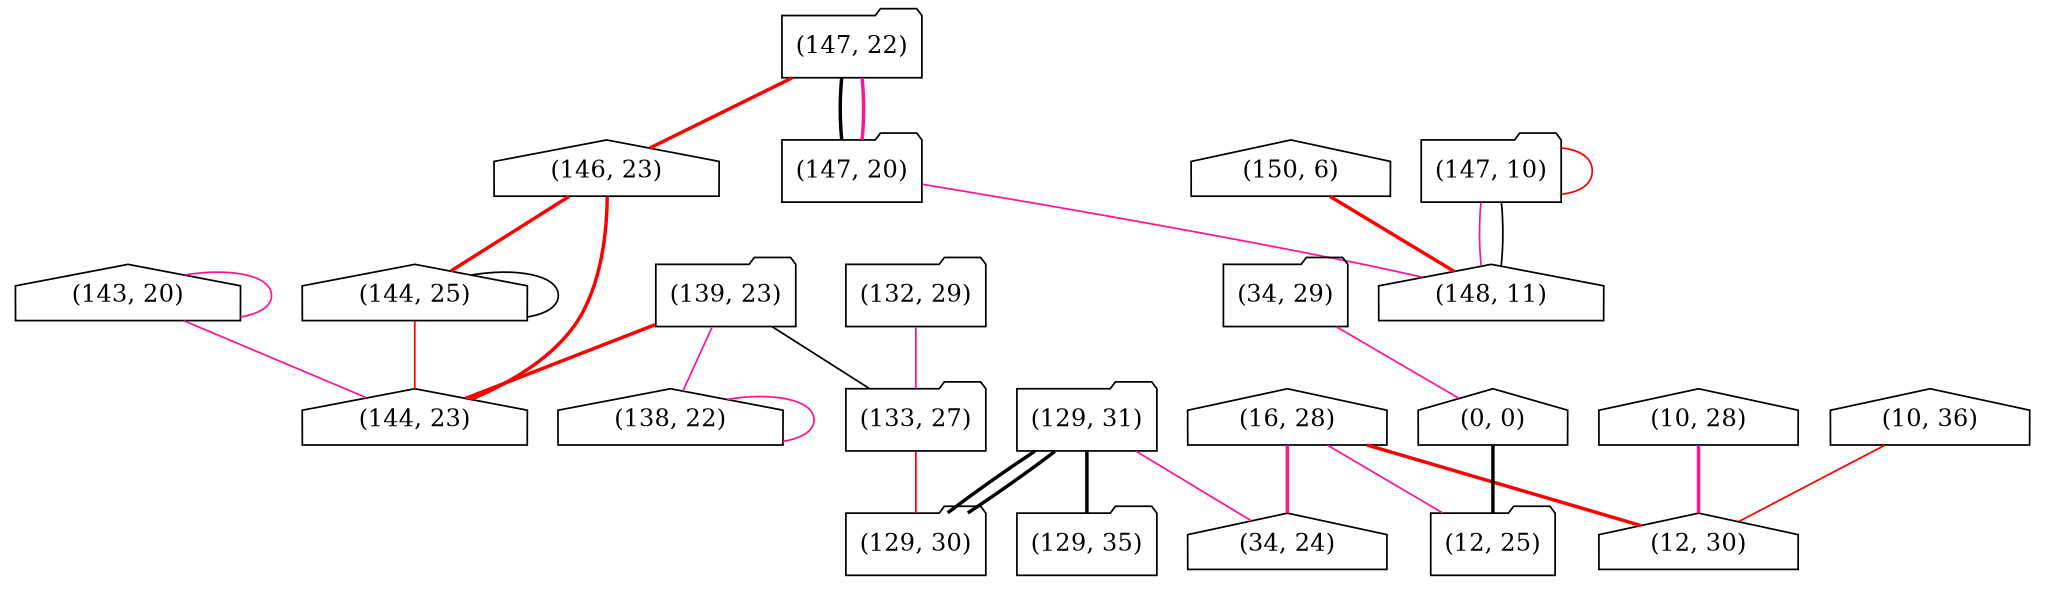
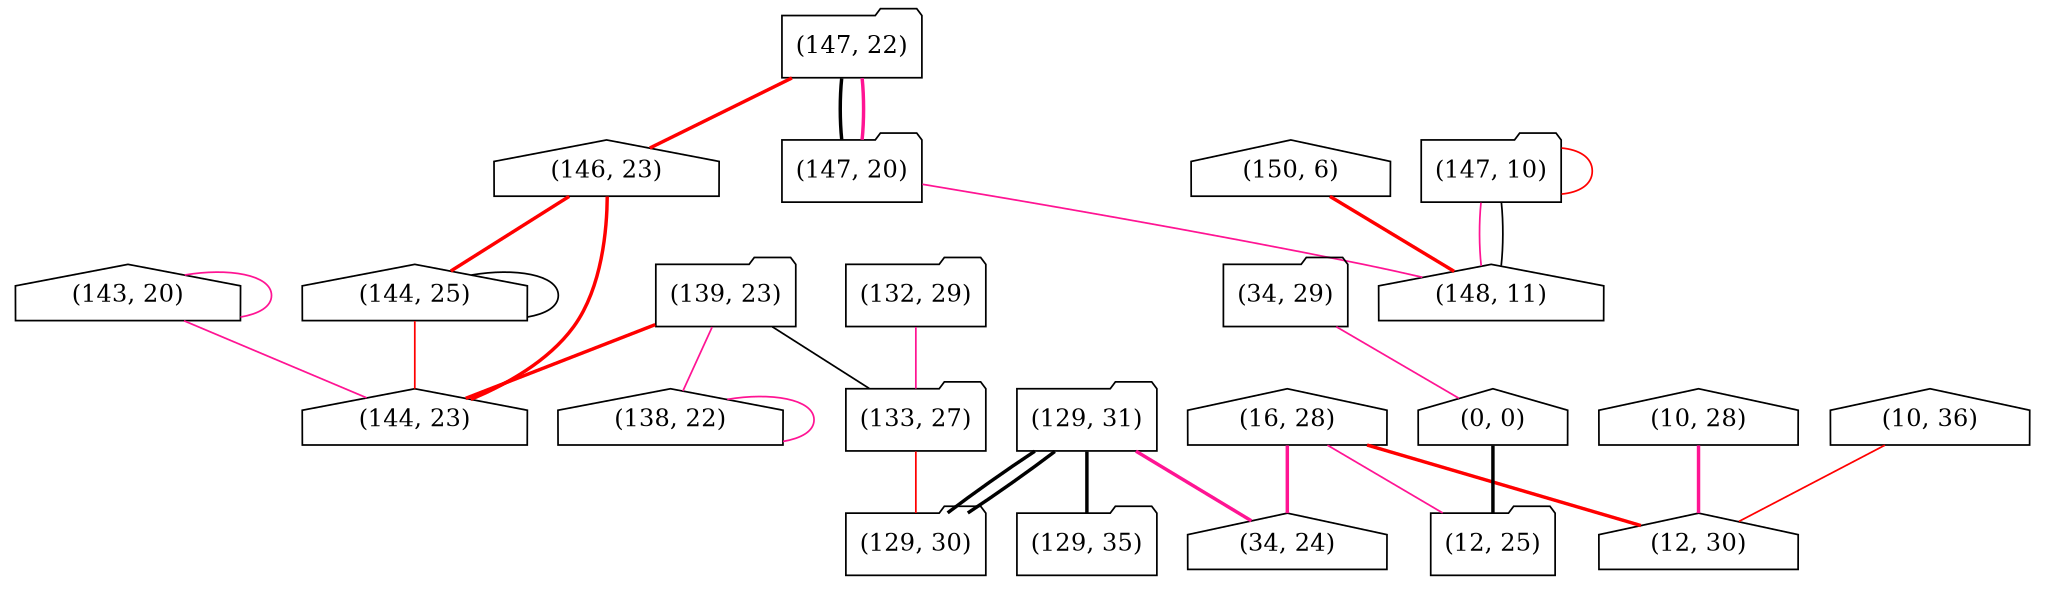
  graph {
    node [shape=house]
    edge [color=deeppink style=solid weight=1]
    "(143, 20)"
    "(144, 23)"
    "(12, 25)" [shape=folder]
    "(16, 28)"
    "(12, 30)"
    "(34, 24)"
    "(139, 23)" [shape=folder]
    "(138, 22)"
    "(133, 27)" [shape=folder]
    "(129, 30)" [shape=folder]
    "(147, 22)" [shape=folder]
    "(146, 23)"
    "(147, 20)" [shape=folder]
    "(144, 25)"
    "(148, 11)"
    "(150, 6)"
    "(34, 29)" [shape=folder]
    "(0, 0)"
    "(147, 10)" [shape=folder]
    "(10, 28)"
    "(129, 31)" [shape=folder]
    "(129, 35)" [shape=folder]
    "(132, 29)" [shape=folder]
    "(10, 36)"
    "(143, 20)" -- "(143, 20)" [weight=2]
    "(143, 20)" -- "(144, 23)"
    "(16, 28)" -- "(12, 25)"
    "(16, 28)" -- "(12, 30)" [color=red style=bold]
    "(16, 28)" -- "(34, 24)" [style=bold]
    "(139, 23)" -- "(144, 23)" [color=red style=bold]
    "(139, 23)" -- "(138, 22)"
    "(139, 23)" -- "(133, 27)" [color=black]
    "(138, 22)" -- "(138, 22)" [weight=2]
    "(133, 27)" -- "(129, 30)" [color=red weight=2]
    "(147, 22)" -- "(146, 23)" [color=red style=bold]
    "(147, 22)" -- "(147, 20)" [color=black style=bold]
    "(147, 22)" -- "(147, 20)" [style=bold]
    "(146, 23)" -- "(144, 23)" [color=red style=bold]
    "(146, 23)" -- "(144, 25)" [color=red style=bold]
    "(147, 20)" -- "(148, 11)"
    "(144, 25)" -- "(144, 23)" [color=red]
    "(144, 25)" -- "(144, 25)" [color=black weight=2]
    "(150, 6)" -- "(148, 11)" [color=red style=bold]
    "(34, 29)" -- "(0, 0)"
    "(0, 0)" -- "(12, 25)" [color=black style=bold weight=4]
    "(147, 10)" -- "(148, 11)"
    "(147, 10)" -- "(148, 11)" [color=black]
    "(147, 10)" -- "(147, 10)" [color=red weight=2]
    "(10, 28)" -- "(12, 30)" [style=bold]
-   "(129, 31)" -- "(34, 24)"
+   "(129, 31)" -- "(34, 24)" [style=bold]
    "(129, 31)" -- "(129, 30)" [color=black style=bold]
    "(129, 31)" -- "(129, 30)" [color=black style=bold]
    "(129, 31)" -- "(129, 35)" [color=black style=bold]
    "(132, 29)" -- "(133, 27)"
    "(10, 36)" -- "(12, 30)" [color=red]
  }
